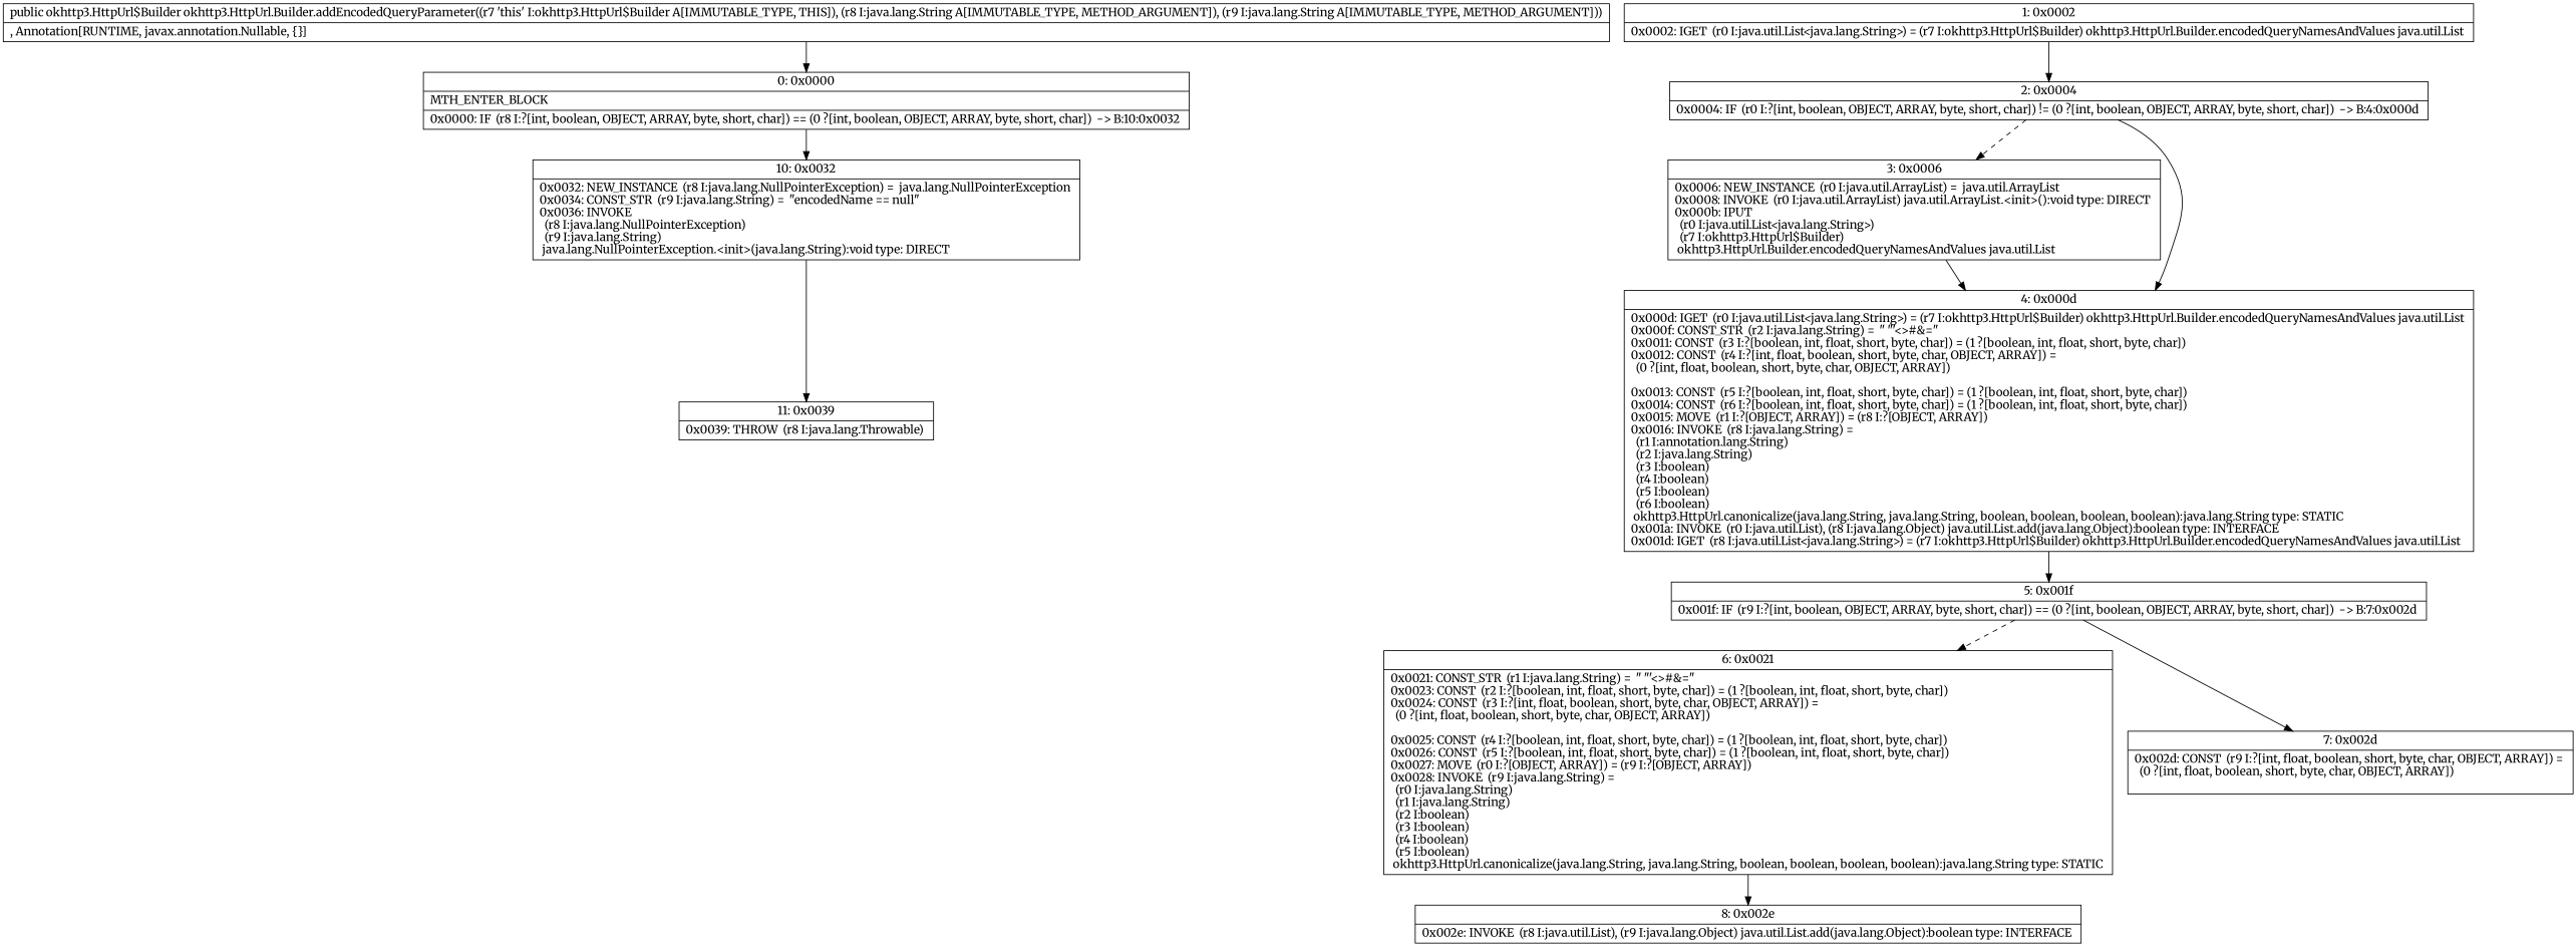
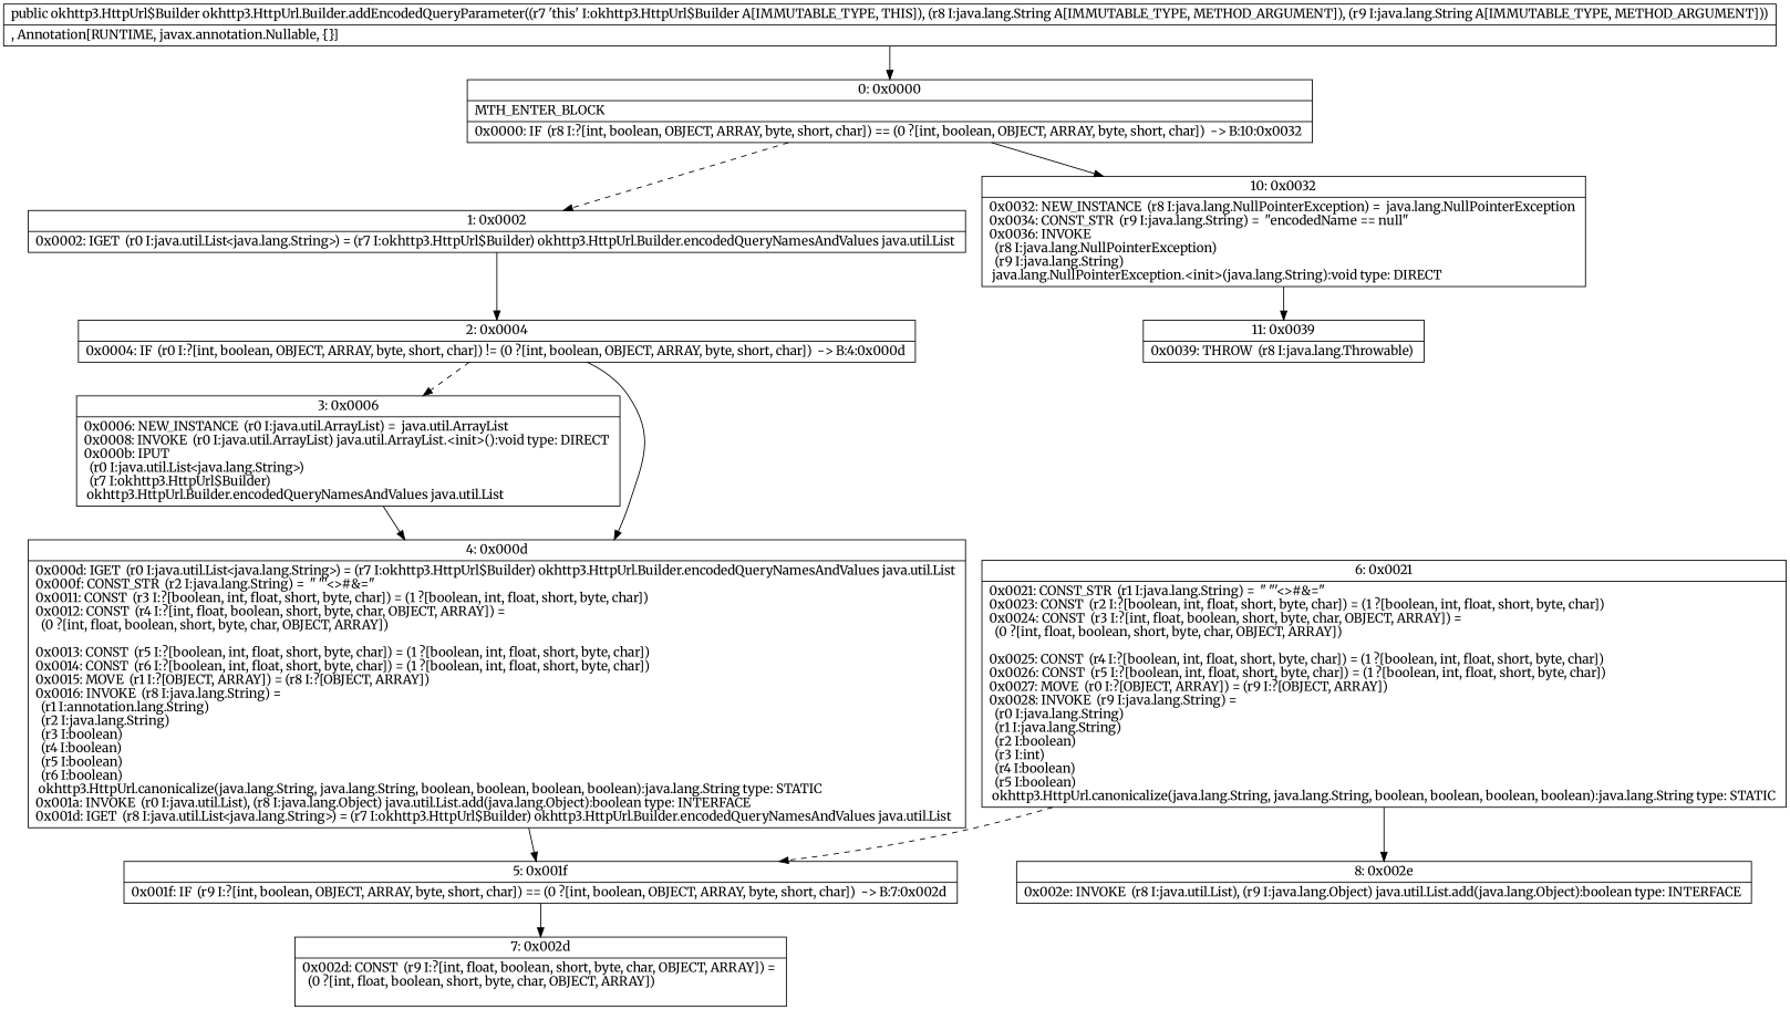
  digraph {
    fontname=Merriweather
    node [fontname=Merriweather shape=record]
    edge [fontname=Merriweather]
    n1 [label="{0\:\ 0x0000|MTH_ENTER_BLOCK\l|0x0000: IF  (r8 I:?[int, boolean, OBJECT, ARRAY, byte, short, char]) == (0 ?[int, boolean, OBJECT, ARRAY, byte, short, char])  \-\> B:10:0x0032 \l}"]
    n2 [label="{1\:\ 0x0002|0x0002: IGET  (r0 I:java.util.List\<java.lang.String\>) = (r7 I:okhttp3.HttpUrl$Builder) okhttp3.HttpUrl.Builder.encodedQueryNamesAndValues java.util.List \l}"]
    n3 [label="{10\:\ 0x0032|0x0032: NEW_INSTANCE  (r8 I:java.lang.NullPointerException) =  java.lang.NullPointerException \l0x0034: CONST_STR  (r9 I:java.lang.String) =  \"encodedName == null\" \l0x0036: INVOKE  \l  (r8 I:java.lang.NullPointerException)\l  (r9 I:java.lang.String)\l java.lang.NullPointerException.\<init\>(java.lang.String):void type: DIRECT \l}"]
    n4 [label="{2\:\ 0x0004|0x0004: IF  (r0 I:?[int, boolean, OBJECT, ARRAY, byte, short, char]) != (0 ?[int, boolean, OBJECT, ARRAY, byte, short, char])  \-\> B:4:0x000d \l}"]
    n5 [label="{11\:\ 0x0039|0x0039: THROW  (r8 I:java.lang.Throwable) \l}"]
    n6 [label="{3\:\ 0x0006|0x0006: NEW_INSTANCE  (r0 I:java.util.ArrayList) =  java.util.ArrayList \l0x0008: INVOKE  (r0 I:java.util.ArrayList) java.util.ArrayList.\<init\>():void type: DIRECT \l0x000b: IPUT  \l  (r0 I:java.util.List\<java.lang.String\>)\l  (r7 I:okhttp3.HttpUrl$Builder)\l okhttp3.HttpUrl.Builder.encodedQueryNamesAndValues java.util.List \l}"]
    n7 [label="{4\:\ 0x000d|0x000d: IGET  (r0 I:java.util.List\<java.lang.String\>) = (r7 I:okhttp3.HttpUrl$Builder) okhttp3.HttpUrl.Builder.encodedQueryNamesAndValues java.util.List \l0x000f: CONST_STR  (r2 I:java.lang.String) =  \" \"'\<\>#&=\" \l0x0011: CONST  (r3 I:?[boolean, int, float, short, byte, char]) = (1 ?[boolean, int, float, short, byte, char]) \l0x0012: CONST  (r4 I:?[int, float, boolean, short, byte, char, OBJECT, ARRAY]) = \l  (0 ?[int, float, boolean, short, byte, char, OBJECT, ARRAY])\l \l0x0013: CONST  (r5 I:?[boolean, int, float, short, byte, char]) = (1 ?[boolean, int, float, short, byte, char]) \l0x0014: CONST  (r6 I:?[boolean, int, float, short, byte, char]) = (1 ?[boolean, int, float, short, byte, char]) \l0x0015: MOVE  (r1 I:?[OBJECT, ARRAY]) = (r8 I:?[OBJECT, ARRAY]) \l0x0016: INVOKE  (r8 I:java.lang.String) = \l  (r1 I:annotation.lang.String)\l  (r2 I:java.lang.String)\l  (r3 I:boolean)\l  (r4 I:boolean)\l  (r5 I:boolean)\l  (r6 I:boolean)\l okhttp3.HttpUrl.canonicalize(java.lang.String, java.lang.String, boolean, boolean, boolean, boolean):java.lang.String type: STATIC \l0x001a: INVOKE  (r0 I:java.util.List), (r8 I:java.lang.Object) java.util.List.add(java.lang.Object):boolean type: INTERFACE \l0x001d: IGET  (r8 I:java.util.List\<java.lang.String\>) = (r7 I:okhttp3.HttpUrl$Builder) okhttp3.HttpUrl.Builder.encodedQueryNamesAndValues java.util.List \l}"]
    n8 [label="{5\:\ 0x001f|0x001f: IF  (r9 I:?[int, boolean, OBJECT, ARRAY, byte, short, char]) == (0 ?[int, boolean, OBJECT, ARRAY, byte, short, char])  \-\> B:7:0x002d \l}"]
-   n9 [label="{6\:\ 0x0021|0x0021: CONST_STR  (r1 I:java.lang.String) =  \" \"'\<\>#&=\" \l0x0023: CONST  (r2 I:?[boolean, int, float, short, byte, char]) = (1 ?[boolean, int, float, short, byte, char]) \l0x0024: CONST  (r3 I:?[int, float, boolean, short, byte, char, OBJECT, ARRAY]) = \l  (0 ?[int, float, boolean, short, byte, char, OBJECT, ARRAY])\l \l0x0025: CONST  (r4 I:?[boolean, int, float, short, byte, char]) = (1 ?[boolean, int, float, short, byte, char]) \l0x0026: CONST  (r5 I:?[boolean, int, float, short, byte, char]) = (1 ?[boolean, int, float, short, byte, char]) \l0x0027: MOVE  (r0 I:?[OBJECT, ARRAY]) = (r9 I:?[OBJECT, ARRAY]) \l0x0028: INVOKE  (r9 I:java.lang.String) = \l  (r0 I:java.lang.String)\l  (r1 I:java.lang.String)\l  (r2 I:boolean)\l  (r3 I:boolean)\l  (r4 I:boolean)\l  (r5 I:boolean)\l okhttp3.HttpUrl.canonicalize(java.lang.String, java.lang.String, boolean, boolean, boolean, boolean):java.lang.String type: STATIC \l}"]
+   n9 [label="{6\:\ 0x0021|0x0021: CONST_STR  (r1 I:java.lang.String) =  \" \"'\<\>#&=\" \l0x0023: CONST  (r2 I:?[boolean, int, float, short, byte, char]) = (1 ?[boolean, int, float, short, byte, char]) \l0x0024: CONST  (r3 I:?[int, float, boolean, short, byte, char, OBJECT, ARRAY]) = \l  (0 ?[int, float, boolean, short, byte, char, OBJECT, ARRAY])\l \l0x0025: CONST  (r4 I:?[boolean, int, float, short, byte, char]) = (1 ?[boolean, int, float, short, byte, char]) \l0x0026: CONST  (r5 I:?[boolean, int, float, short, byte, char]) = (1 ?[boolean, int, float, short, byte, char]) \l0x0027: MOVE  (r0 I:?[OBJECT, ARRAY]) = (r9 I:?[OBJECT, ARRAY]) \l0x0028: INVOKE  (r9 I:java.lang.String) = \l  (r0 I:java.lang.String)\l  (r1 I:java.lang.String)\l  (r2 I:boolean)\l  (r3 I:int)\l  (r4 I:boolean)\l  (r5 I:boolean)\l okhttp3.HttpUrl.canonicalize(java.lang.String, java.lang.String, boolean, boolean, boolean, boolean):java.lang.String type: STATIC \l}"]
    n10 [label="{7\:\ 0x002d|0x002d: CONST  (r9 I:?[int, float, boolean, short, byte, char, OBJECT, ARRAY]) = \l  (0 ?[int, float, boolean, short, byte, char, OBJECT, ARRAY])\l \l}"]
    n11 [label="{8\:\ 0x002e|0x002e: INVOKE  (r8 I:java.util.List), (r9 I:java.lang.Object) java.util.List.add(java.lang.Object):boolean type: INTERFACE \l}"]
    n12 [label="{public okhttp3.HttpUrl$Builder okhttp3.HttpUrl.Builder.addEncodedQueryParameter((r7 'this' I:okhttp3.HttpUrl$Builder A[IMMUTABLE_TYPE, THIS]), (r8 I:java.lang.String A[IMMUTABLE_TYPE, METHOD_ARGUMENT]), (r9 I:java.lang.String A[IMMUTABLE_TYPE, METHOD_ARGUMENT]))  | , Annotation[RUNTIME, javax.annotation.Nullable, \{\}]\l}"]
+   n1 -> n2 [style=dashed]
    n1 -> n3
    n2 -> n4
    n3 -> n5
    n4 -> n6 [style=dashed]
    n4 -> n7
    n6 -> n7
    n7 -> n8
-   n8 -> n9 [style=dashed]
+   n9 -> n8 [style=dashed]
    n8 -> n10
    n9 -> n11
    n12 -> n1
  }
